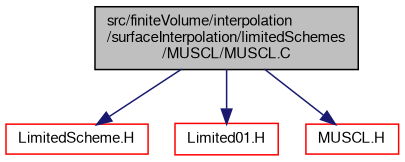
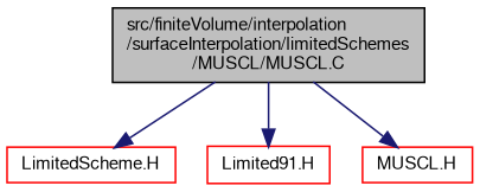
  digraph {
    node [color=red fontname=FreeSans fontsize=10 shape=record]
    edge [color=midnightblue fontname=FreeSans fontsize=10 labelfontname=FreeSans labelfontsize=10 style=solid]
    n1 [color=black fillcolor=grey75 fontcolor=black height=0.2 label="src/finiteVolume/interpolation\l/surfaceInterpolation/limitedSchemes\l/MUSCL/MUSCL.C" style=filled width=0.4]
    n2 [height=0.2 label="LimitedScheme.H" width=0.4]
-   n3 [height=0.2 label="Limited01.H" width=0.4]
+   n3 [height=0.2 label="Limited91.H" width=0.4]
    n4 [height=0.2 label="MUSCL.H" width=0.4]
    n1 -> n2
    n1 -> n3
    n1 -> n4
  }
